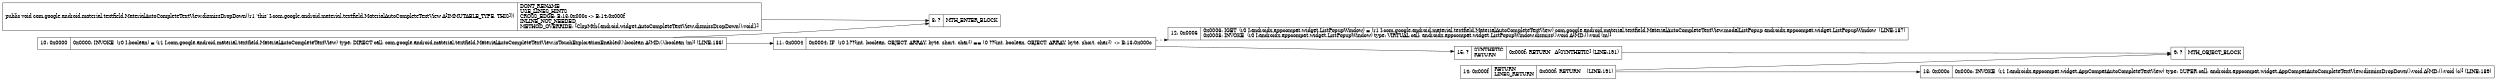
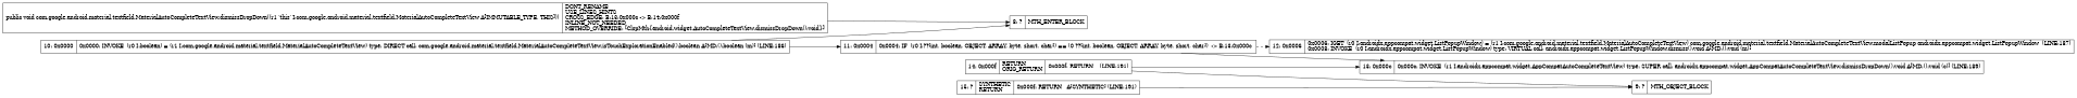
  digraph {
    rankdir=LR
    node [shape=record]
    n1 [label="{8\:\ ?|MTH_ENTER_BLOCK\l}"]
    n2 [label="{10\:\ 0x0000|0x0000: INVOKE  (r0 I:boolean) = (r1 I:com.google.android.material.textfield.MaterialAutoCompleteTextView) type: DIRECT call: com.google.android.material.textfield.MaterialAutoCompleteTextView.isTouchExplorationEnabled():boolean A[MD:():boolean (m)] (LINE:186)\l}"]
    n3 [label="{11\:\ 0x0004|0x0004: IF  (r0 I:??[int, boolean, OBJECT, ARRAY, byte, short, char]) == (0 ??[int, boolean, OBJECT, ARRAY, byte, short, char])  \-\> B:13:0x000c \l}"]
    n4 [label="{12\:\ 0x0006|0x0006: IGET  (r0 I:androidx.appcompat.widget.ListPopupWindow) = (r1 I:com.google.android.material.textfield.MaterialAutoCompleteTextView) com.google.android.material.textfield.MaterialAutoCompleteTextView.modalListPopup androidx.appcompat.widget.ListPopupWindow  (LINE:187)\l0x0008: INVOKE  (r0 I:androidx.appcompat.widget.ListPopupWindow) type: VIRTUAL call: androidx.appcompat.widget.ListPopupWindow.dismiss():void A[MD:():void (m)]\l}"]
    n5 [label="{13\:\ 0x000c|0x000c: INVOKE  (r1 I:androidx.appcompat.widget.AppCompatAutoCompleteTextView) type: SUPER call: androidx.appcompat.widget.AppCompatAutoCompleteTextView.dismissDropDown():void A[MD:():void (c)] (LINE:189)\l}"]
    n6 [label="{15\:\ ?|SYNTHETIC\lRETURN\l|0x000f: RETURN   A[SYNTHETIC] (LINE:191)\l}"]
    n7 [label="{9\:\ ?|MTH_OBJECT_BLOCK\l}"]
-   n8 [label="{14\:\ 0x000f|RETURN\lLINES_RETURN\l|0x000f: RETURN    (LINE:191)\l}"]
+   n8 [label="{14\:\ 0x000f|RETURN\lORIG_RETURN\l|0x000f: RETURN    (LINE:191)\l}"]
    n9 [label="{public void com.google.android.material.textfield.MaterialAutoCompleteTextView.dismissDropDown((r1 'this' I:com.google.android.material.textfield.MaterialAutoCompleteTextView A[IMMUTABLE_TYPE, THIS]))  | DONT_RENAME\lUSE_LINES_HINTS\lCROSS_EDGE: B:13:0x000c \-\> B:14:0x000f\lINLINE_NOT_NEEDED\lMETHOD_OVERRIDE: [ClspMth\{android.widget.AutoCompleteTextView.dismissDropDown():void\}]\l}"]
    n2 -> n1
    n2 -> n3
    n3 -> n4 [style=dashed]
-   n3 -> n6
+   n3 -> n5
    n6 -> n7
    n8 -> n5
    n8 -> n7
    n9 -> n1
  }
